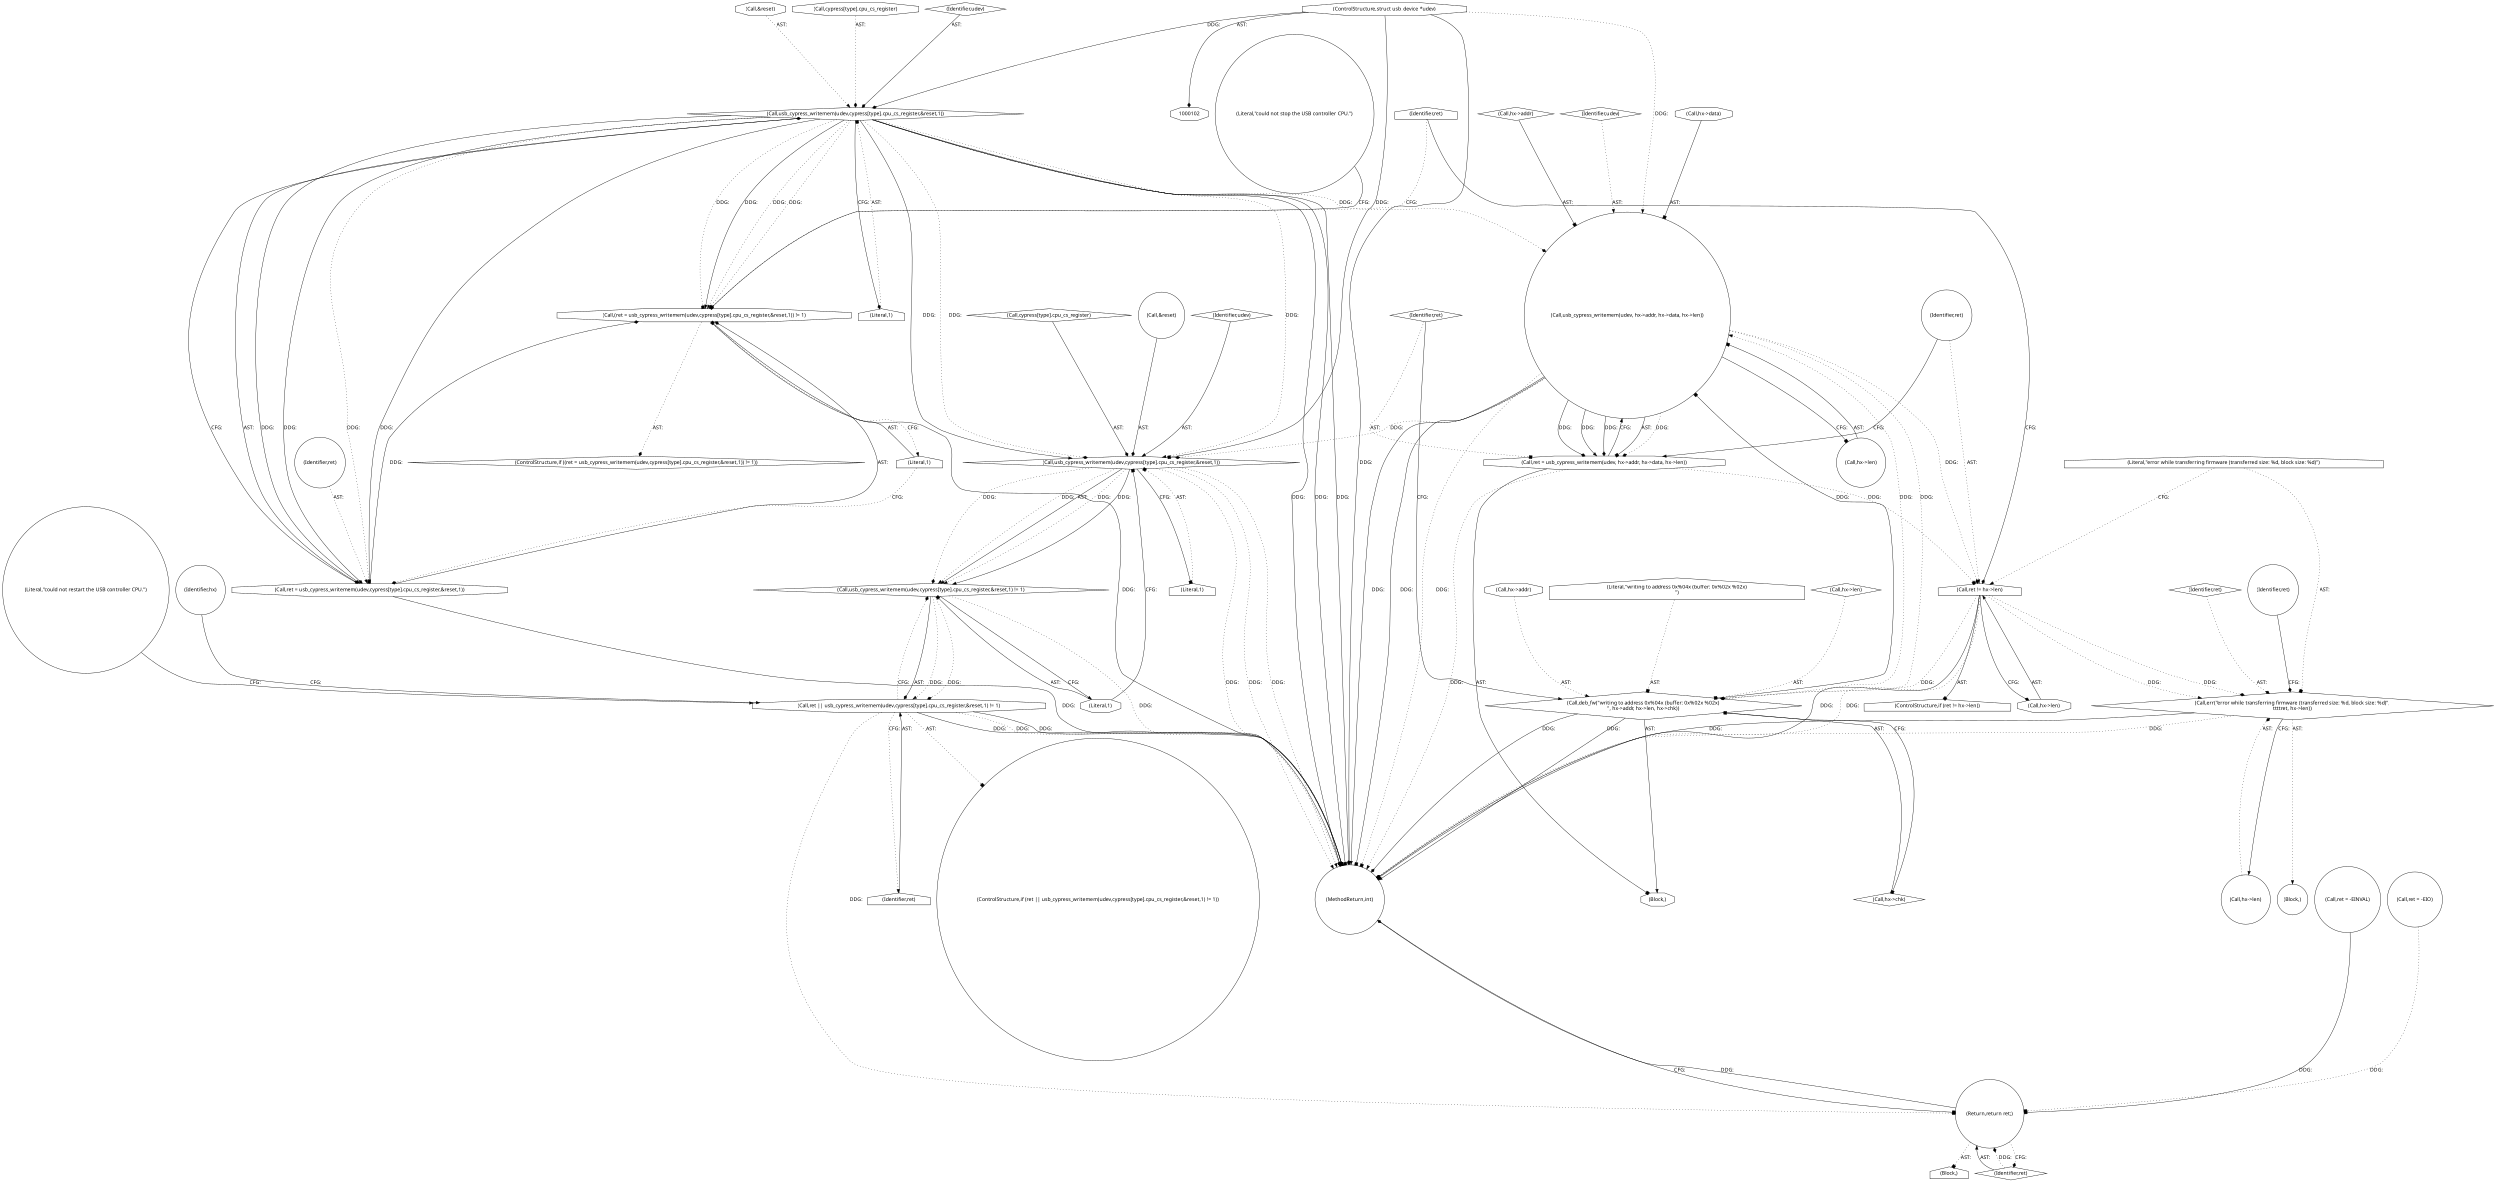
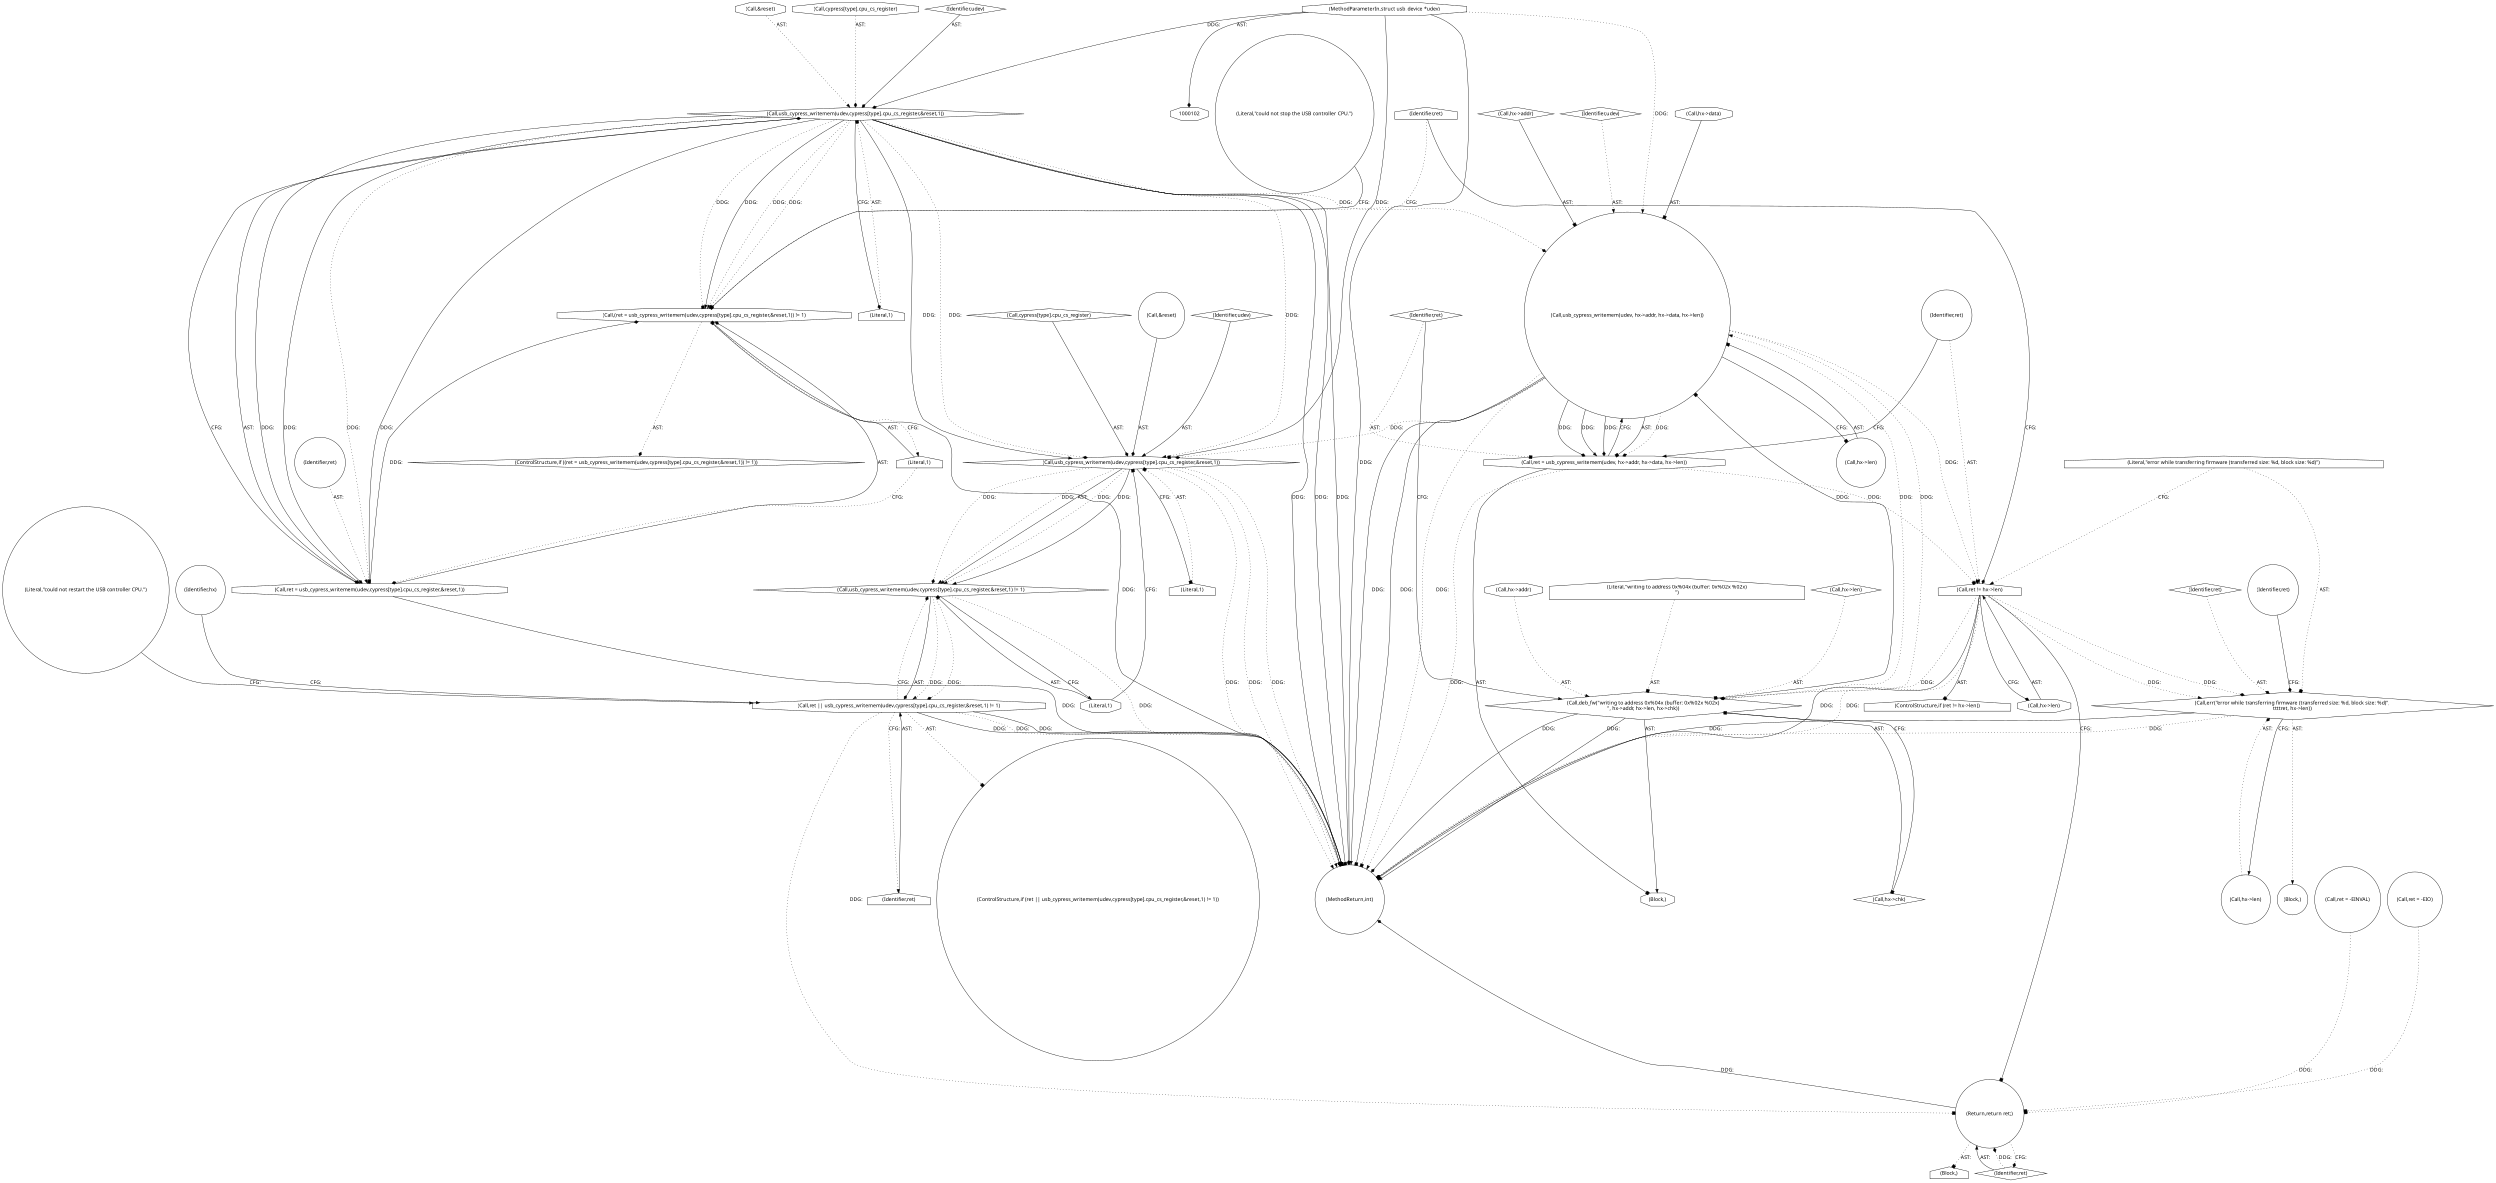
  digraph {
    fontname="Noto Sans"
    node [fontname="Noto Sans" shape=diamond]
    edge [arrowhead=normal fontname="Noto Sans" style=solid]
    n1 [label="(Call,usb_cypress_writemem(udev,cypress[type].cpu_cs_register,&reset,1))"]
    n2 [label="(Call,(ret = usb_cypress_writemem(udev,cypress[type].cpu_cs_register,&reset,1)) != 1)" shape=octagon]
    n3 [label="(Call,ret = usb_cypress_writemem(udev,cypress[type].cpu_cs_register,&reset,1))" shape=octagon]
    n4 [label="(Call,usb_cypress_writemem(udev, hx->addr, hx->data, hx->len))" shape=circle]
    n5 [label="(Call,usb_cypress_writemem(udev,cypress[type].cpu_cs_register,&reset,1))"]
    n6 [label="(MethodReturn,int)" shape=circle]
    n7 [label="(Literal,1)" shape=house]
    n8 [label="(Literal,1)" shape=house]
    n9 [label="(ControlStructure,if ((ret = usb_cypress_writemem(udev,cypress[type].cpu_cs_register,&reset,1)) != 1))"]
    n10 [label="(Call,deb_fw(\"writing to address 0x%04x (buffer: 0x%02x %02x)\n\", hx->addr, hx->len, hx->chk))"]
    n11 [label="(Call,ret = usb_cypress_writemem(udev, hx->addr, hx->data, hx->len))" shape=octagon]
    n12 [label="(Call,ret != hx->len)" shape=house]
    n13 [label="(Call,hx->len)" shape=circle]
    n14 [label="(Call,usb_cypress_writemem(udev,cypress[type].cpu_cs_register,&reset,1) != 1)"]
    n15 [label="(Literal,1)" shape=house]
    n16 [label="(Return,return ret;)" shape=circle]
-   n17 [label="(ControlStructure,struct usb_device *udev)" shape=octagon]
+   n17 [label="(MethodParameterIn,struct usb_device *udev)" shape=octagon]
    1000102 [shape=octagon]
    n19 [label="(Block,)" shape=octagon]
    n20 [label="(Call,hx->chk)"]
    n21 [label="(Call,err(\"error while transferring firmware (transferred size: %d, block size: %d)\",\n\t\t\t\tret, hx->len))"]
    n22 [label="(ControlStructure,if (ret != hx->len))" shape=house]
    n23 [label="(Call,hx->len)" shape=octagon]
    n24 [label="(Call,hx->len)" shape=circle]
    n25 [label="(Block,)" shape=circle]
    n26 [label="(Call,ret || usb_cypress_writemem(udev,cypress[type].cpu_cs_register,&reset,1) != 1)" shape=octagon]
    n27 [label="(Literal,1)" shape=octagon]
    n28 [label="(Identifier,ret)" shape=house]
    n29 [label="(ControlStructure,if (ret || usb_cypress_writemem(udev,cypress[type].cpu_cs_register,&reset,1) != 1))" shape=circle]
    n30 [label="(Block,)" shape=house]
    n31 [label="(Identifier,ret)"]
    n32 [label="(Identifier,ret)" shape=house]
    n33 [label="(Literal,\"could not restart the USB controller CPU.\")" shape=circle]
    n34 [label="(Call,cypress[type].cpu_cs_register)"]
    n35 [label="(Call,&reset)" shape=octagon]
    n36 [label="(Call,hx->data)" shape=octagon]
    n37 [label="(Call,hx->addr)" shape=octagon]
    n38 [label="(Literal,\"could not stop the USB controller CPU.\")" shape=circle]
    n39 [label="(Identifier,ret)" shape=circle]
    n40 [label="(Call,&reset)" shape=circle]
    n41 [label="(Literal,\"writing to address 0x%04x (buffer: 0x%02x %02x)\n\")" shape=house]
    n42 [label="(Call,hx->len)"]
    n43 [label="(Identifier,ret)"]
    n44 [label="(Literal,\"error while transferring firmware (transferred size: %d, block size: %d)\")" shape=house]
    n45 [label="(Call,cypress[type].cpu_cs_register)" shape=octagon]
    n46 [label="(Identifier,hx)" shape=circle]
    n47 [label="(Identifier,ret)"]
    n48 [label="(Call,hx->addr)"]
    n49 [label="(Identifier,ret)" shape=circle]
    n50 [label="(Identifier,udev)"]
    n51 [label="(Identifier,udev)"]
    n52 [label="(Identifier,udev)"]
    n53 [label="(Call,ret = -EINVAL)" shape=circle]
    n54 [label="(Identifier,ret)" shape=circle]
    n55 [label="(Call,ret = -EIO)" shape=circle]
    n1 -> n2 [label="DDG: " style=dotted]
    n1 -> n2 [arrowhead=box label="DDG: " style=dotted]
    n1 -> n2 [label="DDG: "]
    n1 -> n2 [label="DDG: " style=dotted]
    n1 -> n3 [arrowhead=diamond label="AST: "]
    n1 -> n3 [label="DDG: "]
    n1 -> n3 [arrowhead=diamond label="DDG: "]
    n1 -> n3 [arrowhead=box label="DDG: " style=dotted]
    n1 -> n3 [label="DDG: "]
    n1 -> n4 [arrowhead=diamond label="DDG: " style=dotted]
    n1 -> n5 [label="DDG: "]
    n1 -> n5 [arrowhead=diamond label="DDG: " style=dotted]
    n1 -> n5 [label="DDG: " style=dotted]
    n1 -> n6 [arrowhead=diamond label="DDG: "]
    n1 -> n6 [arrowhead=box label="DDG: "]
    n1 -> n6 [arrowhead=diamond label="DDG: "]
    n1 -> n7 [arrowhead=diamond label="CFG: "]
    n2 -> n6 [arrowhead=diamond label="DDG: "]
    n2 -> n8 [label="CFG: " style=dotted]
    n2 -> n9 [arrowhead=diamond label="AST: " style=dotted]
    n3 -> n1 [arrowhead=diamond label="CFG: "]
    n3 -> n2 [arrowhead=diamond label="AST: "]
    n3 -> n2 [arrowhead=diamond label="DDG: "]
    n3 -> n6 [arrowhead=diamond label="DDG: "]
    n4 -> n5 [arrowhead=diamond label="DDG: " style=dotted]
    n4 -> n6 [label="DDG: "]
    n4 -> n6 [arrowhead=box label="DDG: "]
    n4 -> n6 [arrowhead=box label="DDG: " style=dotted]
    n4 -> n10 [arrowhead=diamond label="DDG: " style=dotted]
    n4 -> n11 [arrowhead=box label="AST: "]
    n4 -> n11 [arrowhead=diamond label="DDG: " style=dotted]
    n4 -> n11 [arrowhead=diamond label="DDG: "]
    n4 -> n11 [label="DDG: "]
    n4 -> n11 [arrowhead=diamond label="DDG: "]
    n4 -> n12 [arrowhead=diamond label="DDG: " style=dotted]
    n4 -> n13 [arrowhead=box label="CFG: "]
    n5 -> n6 [label="DDG: " style=dotted]
    n5 -> n6 [label="DDG: " style=dotted]
    n5 -> n6 [label="DDG: " style=dotted]
    n5 -> n14 [label="AST: "]
    n5 -> n14 [label="DDG: " style=dotted]
    n5 -> n14 [label="DDG: "]
    n5 -> n14 [arrowhead=diamond label="DDG: " style=dotted]
    n5 -> n14 [label="DDG: " style=dotted]
    n5 -> n15 [arrowhead=box label="CFG: "]
-   n6 -> n16 [arrowhead=box label="CFG: "]
+   n12 -> n16 [arrowhead=box label="CFG: "]
    n7 -> n1 [arrowhead=box label="AST: " style=dotted]
    n8 -> n2 [arrowhead=box label="AST: "]
    n8 -> n3 [arrowhead=diamond label="CFG: " style=dotted]
    n10 -> n4 [arrowhead=box label="DDG: "]
    n10 -> n4 [label="DDG: " style=dotted]
    n10 -> n6 [arrowhead=diamond label="DDG: "]
    n10 -> n6 [label="DDG: "]
    n10 -> n19 [label="AST: "]
    n10 -> n20 [arrowhead=box label="CFG: "]
    n11 -> n4 [label="CFG: "]
    n11 -> n6 [label="DDG: " style=dotted]
    n11 -> n12 [arrowhead=box label="DDG: " style=dotted]
    n11 -> n19 [arrowhead=box label="AST: "]
    n12 -> n6 [arrowhead=box label="DDG: "]
    n12 -> n6 [arrowhead=box label="DDG: " style=dotted]
    n12 -> n10 [arrowhead=diamond label="DDG: " style=dotted]
    n12 -> n21 [label="DDG: " style=dotted]
    n12 -> n21 [arrowhead=diamond label="DDG: " style=dotted]
    n12 -> n22 [arrowhead=box label="AST: "]
    n12 -> n23 [arrowhead=diamond label="CFG: "]
    n13 -> n4 [arrowhead=box label="AST: "]
    n14 -> n6 [arrowhead=box label="DDG: " style=dotted]
    n14 -> n26 [arrowhead=diamond label="AST: "]
    n14 -> n26 [label="DDG: " style=dotted]
    n14 -> n26 [arrowhead=diamond label="DDG: " style=dotted]
    n14 -> n27 [label="CFG: "]
    n15 -> n5 [arrowhead=box label="AST: " style=dotted]
    n16 -> n6 [arrowhead=diamond label="DDG: "]
    n16 -> n30 [arrowhead=box label="AST: " style=dotted]
    n16 -> n31 [arrowhead=diamond label="CFG: " style=dotted]
    n17 -> n1 [arrowhead=diamond label="DDG: "]
    n17 -> n4 [label="DDG: " style=dotted]
    n17 -> n5 [arrowhead=box label="DDG: "]
    n17 -> n6 [label="DDG: "]
    n17 -> 1000102 [arrowhead=diamond label="AST: "]
    n20 -> n10 [arrowhead=box label="AST: "]
    n21 -> n6 [arrowhead=box label="DDG: "]
    n21 -> n6 [arrowhead=diamond label="DDG: " style=dotted]
    n21 -> n24 [label="CFG: "]
    n21 -> n25 [label="AST: " style=dotted]
    n23 -> n12 [label="AST: "]
    n24 -> n21 [arrowhead=diamond label="AST: " style=dotted]
    n26 -> n6 [arrowhead=box label="DDG: "]
    n26 -> n6 [arrowhead=box label="DDG: " style=dotted]
    n26 -> n6 [arrowhead=diamond label="DDG: "]
    n26 -> n14 [arrowhead=diamond label="CFG: " style=dotted]
    n26 -> n16 [arrowhead=box label="DDG: " style=dotted]
    n26 -> n28 [label="CFG: " style=dotted]
    n26 -> n29 [arrowhead=box label="AST: " style=dotted]
    n27 -> n5 [arrowhead=box label="CFG: "]
    n27 -> n14 [arrowhead=box label="AST: "]
    n28 -> n26 [label="AST: "]
    n31 -> n16 [label="AST: "]
    n31 -> n16 [arrowhead=diamond label="DDG: " style=dotted]
    n32 -> n2 [arrowhead=diamond label="CFG: " style=dotted]
    n32 -> n12 [arrowhead=diamond label="CFG: "]
    n33 -> n26 [label="CFG: "]
    n34 -> n5 [arrowhead=diamond label="AST: "]
    n35 -> n1 [label="AST: " style=dotted]
    n36 -> n4 [arrowhead=box label="AST: "]
    n37 -> n10 [label="AST: " style=dotted]
    n38 -> n2 [arrowhead=box label="CFG: "]
    n39 -> n11 [label="CFG: "]
    n39 -> n12 [label="AST: " style=dotted]
    n40 -> n5 [arrowhead=diamond label="AST: "]
    n41 -> n10 [arrowhead=box label="AST: " style=dotted]
    n42 -> n10 [arrowhead=box label="AST: " style=dotted]
    n43 -> n10 [label="CFG: "]
    n43 -> n11 [arrowhead=box label="AST: " style=dotted]
    n44 -> n12 [label="CFG: " style=dotted]
    n44 -> n21 [arrowhead=box label="AST: " style=dotted]
    n45 -> n1 [arrowhead=diamond label="AST: " style=dotted]
    n46 -> n26 [label="CFG: "]
    n47 -> n21 [arrowhead=diamond label="AST: " style=dotted]
    n48 -> n4 [arrowhead=box label="AST: "]
    n49 -> n3 [label="AST: " style=dotted]
    n50 -> n5 [label="AST: "]
    n51 -> n4 [label="AST: " style=dotted]
    n52 -> n1 [arrowhead=diamond label="AST: "]
-   n53 -> n16 [arrowhead=box label="DDG: "]
+   n53 -> n16 [arrowhead=box label="DDG: " style=dotted]
    n54 -> n21 [arrowhead=diamond label="CFG: "]
    n55 -> n16 [arrowhead=box label="DDG: " style=dotted]
  }
